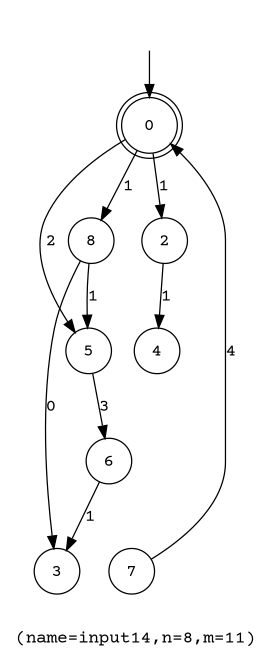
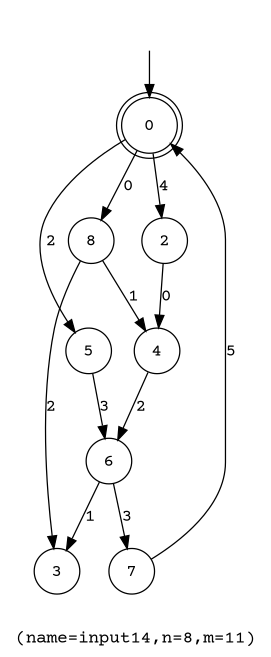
  digraph {
    fontname="Courier Prime"
    label="(name=input14,n=8,m=11)"
    node [fontname="Courier Prime" shape=circle]
    edge [fontname="Courier Prime"]
    _nil [style=invis shape=""]
    0 [shape=doublecircle]
    n3 [label=8]
    2
    5
    4
    3
    6
    7
    _nil -> 0
-   0 -> n3 [label=1]
-   0 -> 2 [label=1]
+   0 -> n3 [label=0]
+   0 -> 2 [label=4]
    0 -> 5 [label=2]
-   n3 -> 5 [label=1]
-   n3 -> 3 [label=0]
-   2 -> 4 [label=1]
+   n3 -> 4 [label=1]
+   n3 -> 3 [label=2]
+   2 -> 4 [label=0]
    5 -> 6 [label=3]
+   4 -> 6 [label=2]
    6 -> 3 [label=1]
-   7 -> 0 [label=4]
+   6 -> 7 [label=3]
+   7 -> 0 [label=5]
  }
